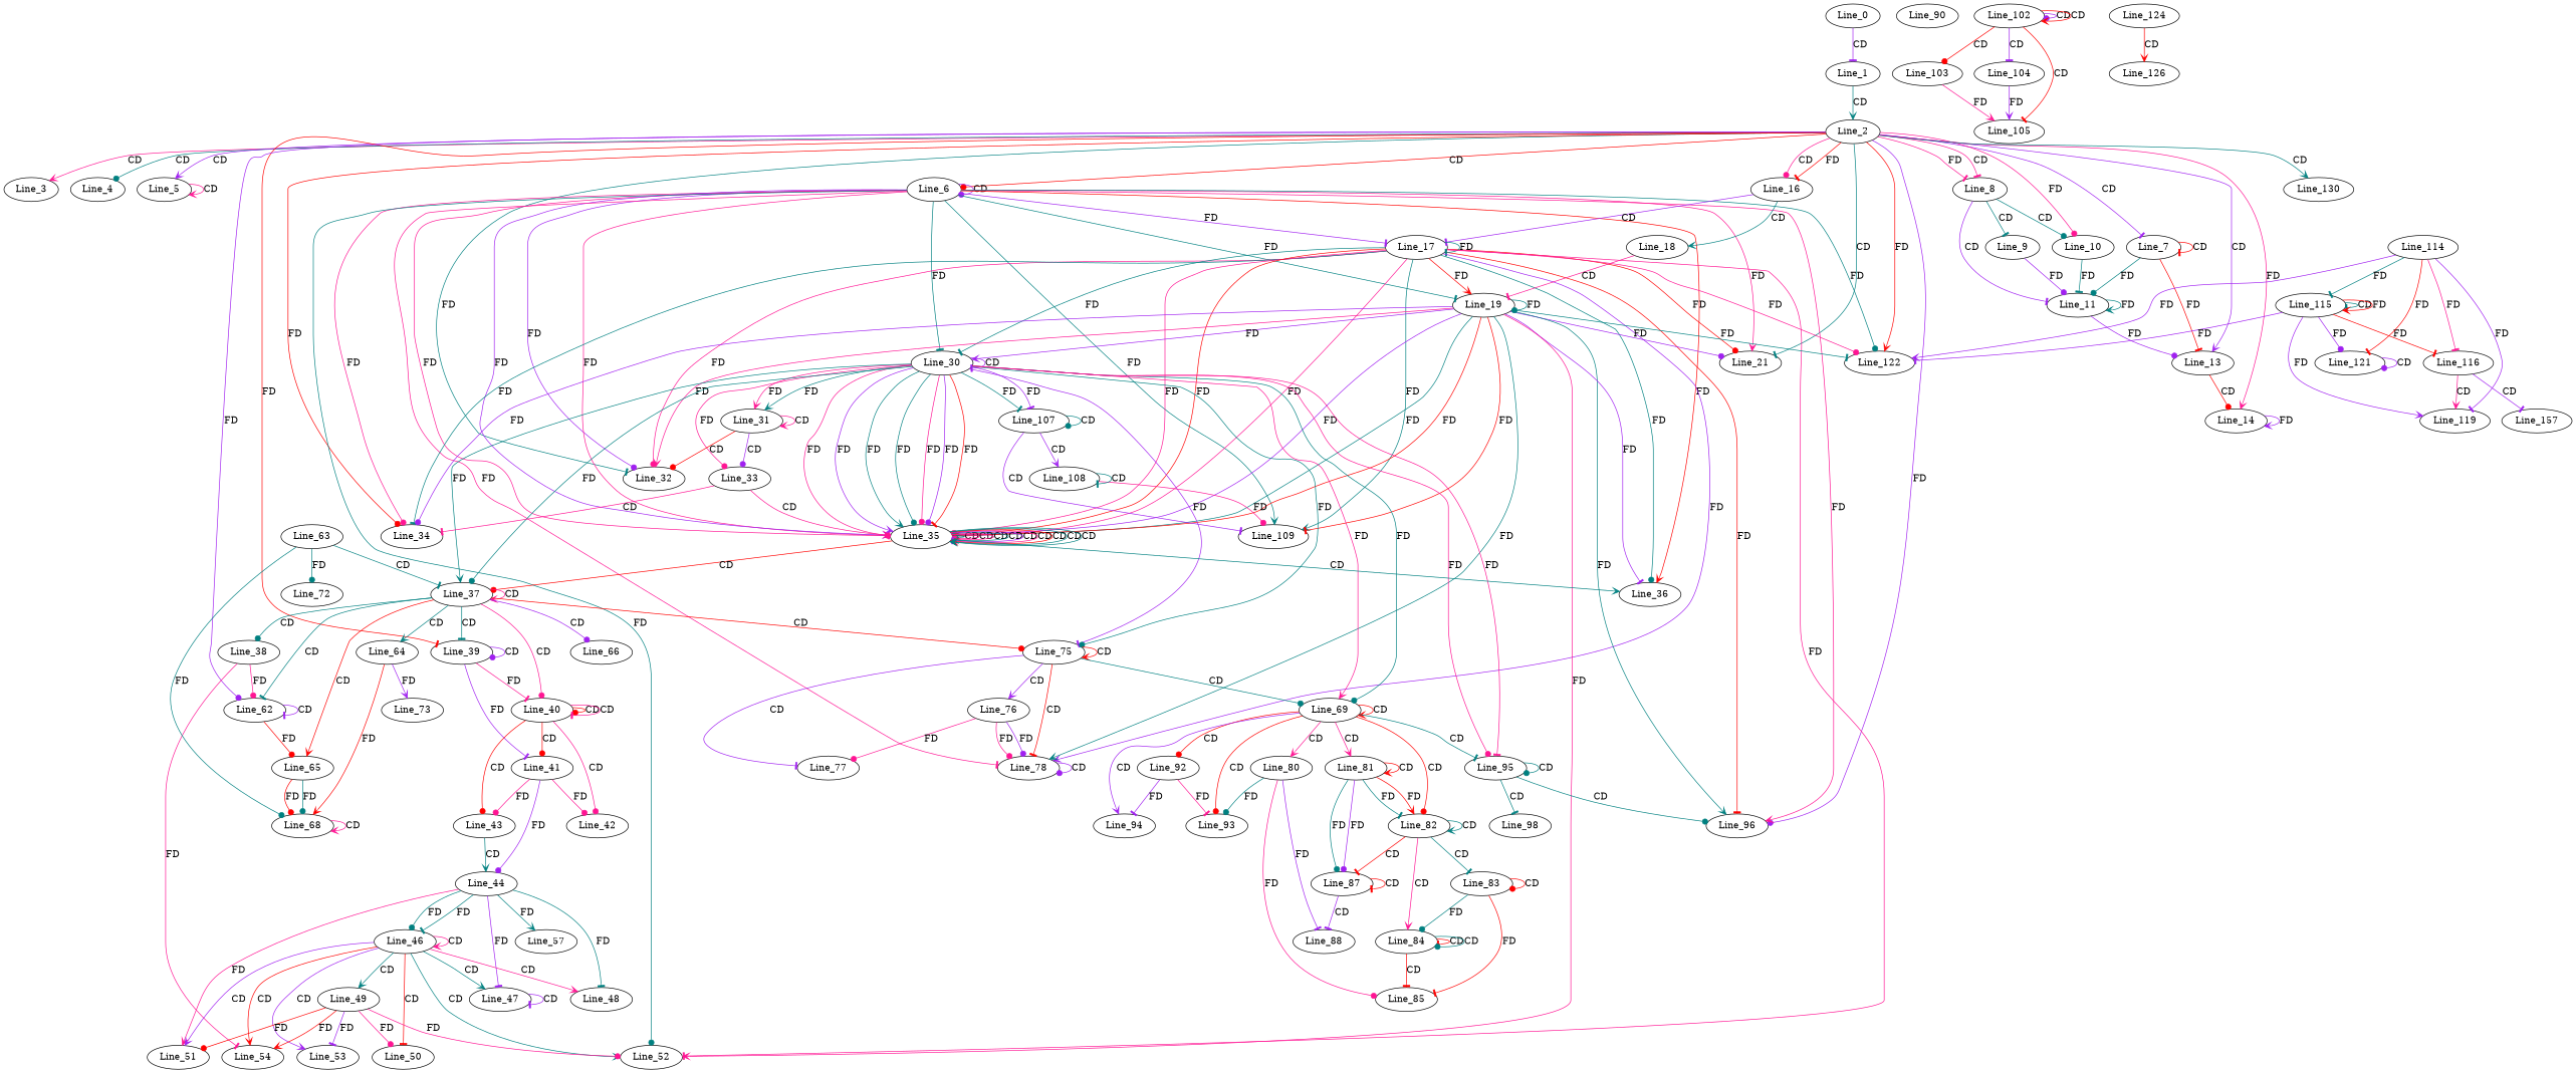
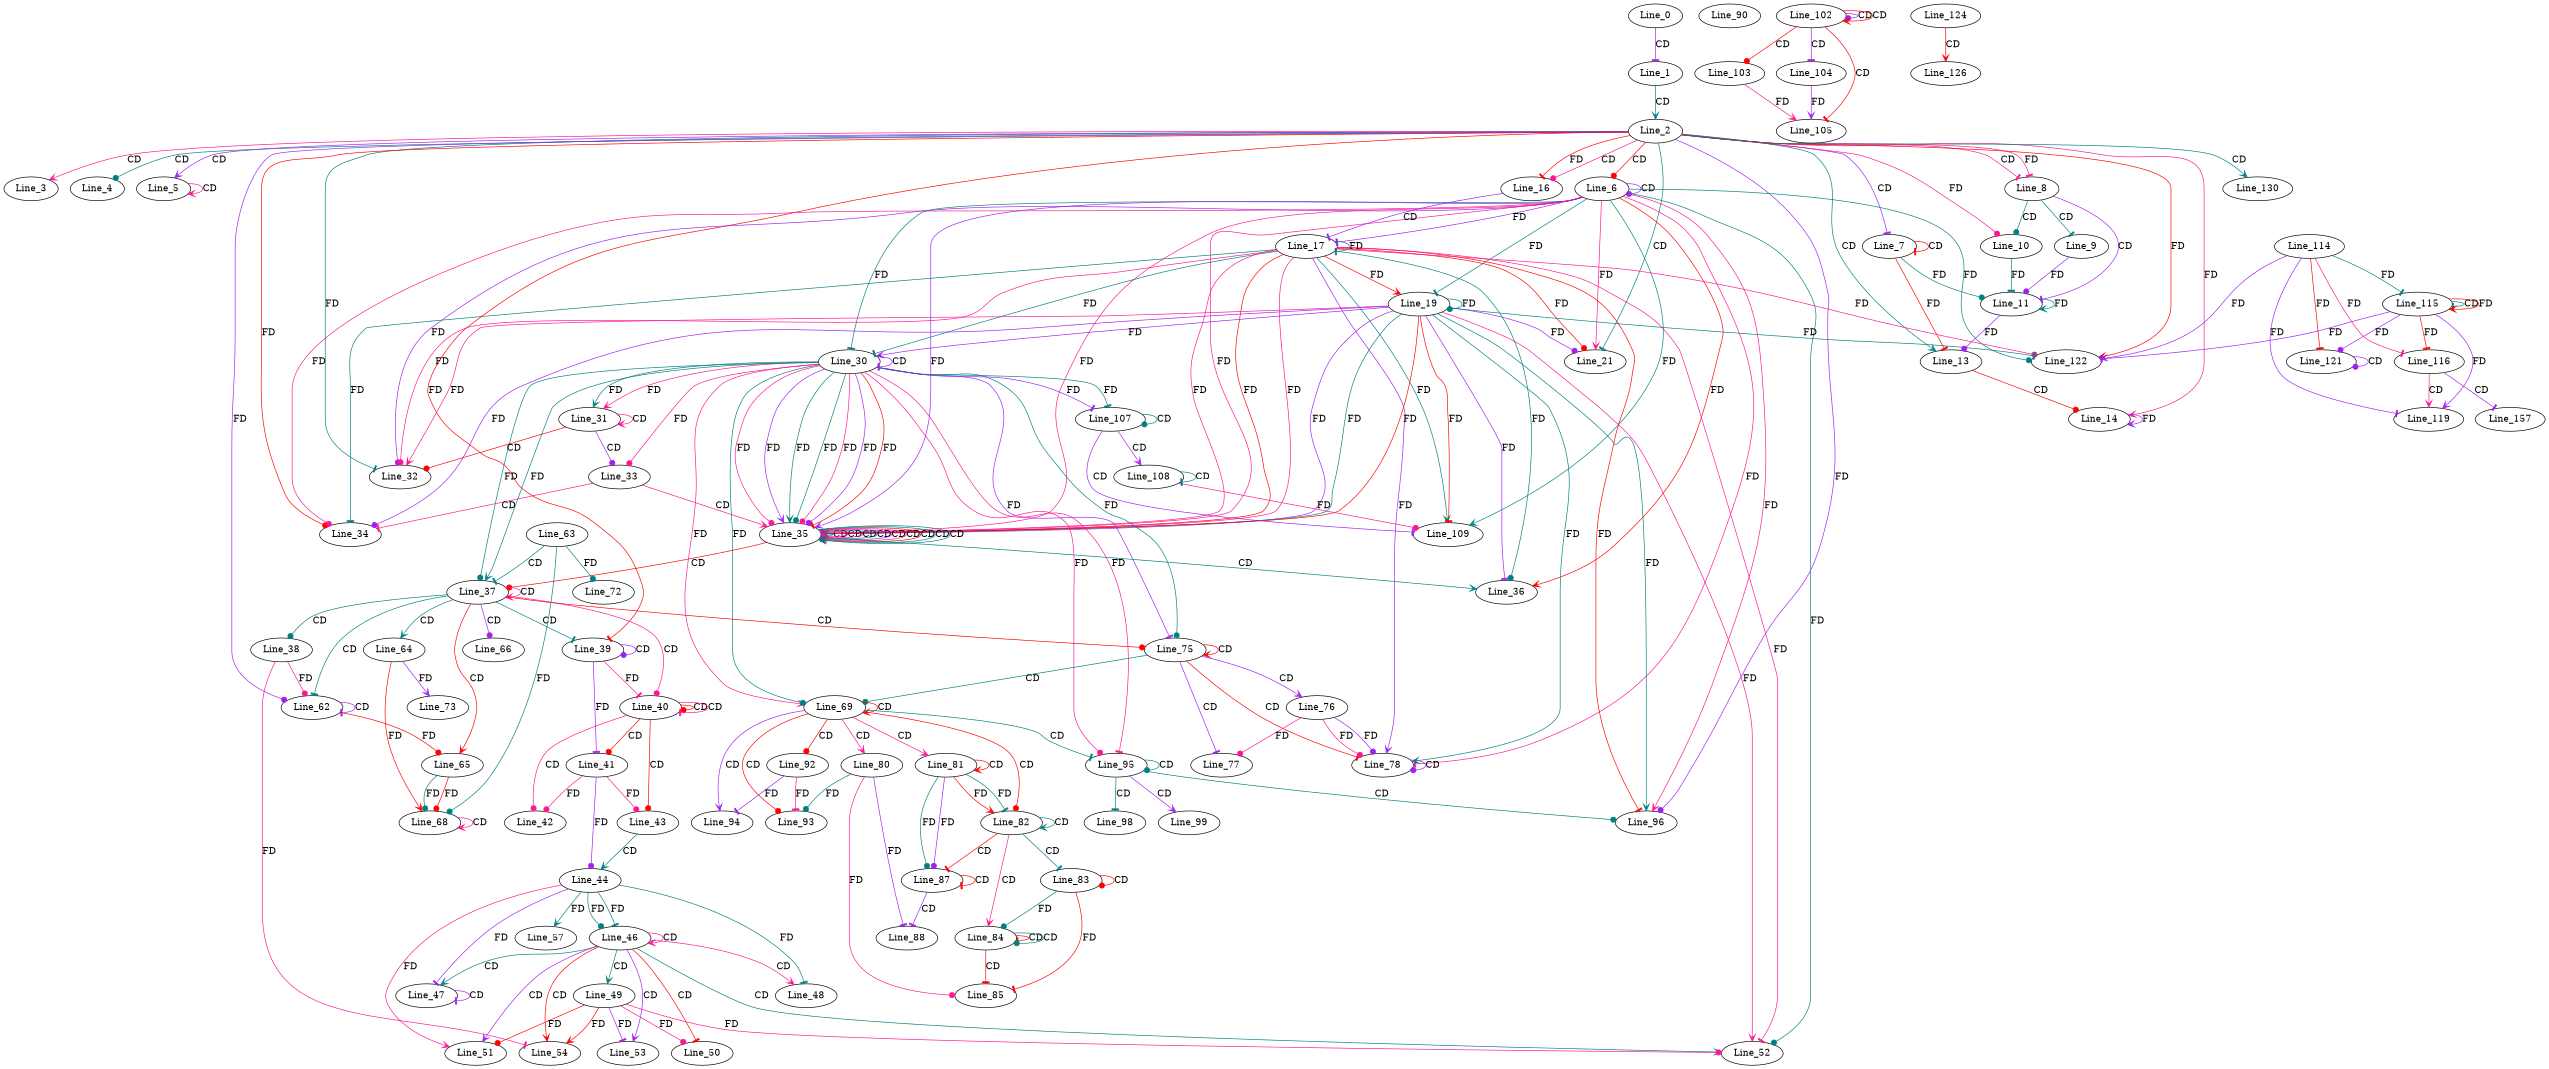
  digraph {
    edge [arrowhead=dot color=teal]
    Line_0
    Line_1
    Line_2
    Line_3
    Line_4
    Line_5
    Line_6
    Line_7
    Line_8
    Line_10
    Line_13
    Line_14
    Line_16
    Line_21
    Line_32
    Line_34
    Line_39
    Line_62
    Line_96
    Line_122
    Line_130
    Line_17
    Line_19
    Line_30
    Line_35
    Line_36
    Line_52
    Line_78
    Line_109
    Line_11
    Line_9
-   Line_18
    Line_40
    Line_41
    Line_65
    Line_31
    Line_33
    Line_37
    Line_75
    n40 [label=Line_69]
    Line_95
    Line_107
    Line_38
    Line_64
    Line_66
    Line_76
    Line_77
    Line_80
    Line_81
    Line_82
    Line_92
    Line_93
    Line_94
    Line_98
+   Line_99
    Line_108
    Line_54
    Line_42
    Line_43
    Line_63
    Line_68
    Line_72
    Line_73
    Line_44
    Line_46
    Line_47
    Line_48
    Line_51
    Line_57
    Line_49
    Line_50
    Line_53
    Line_85
    Line_88
    Line_87
    Line_83
    Line_84
    Line_90
    Line_102
    Line_103
    Line_104
    Line_105
    Line_115
    Line_116
    Line_119
    Line_121
    n87 [label=Line_157]
    Line_114
    Line_124
    Line_126
    Line_0 -> Line_1 [arrowhead=tee color=purple label=CD]
    Line_1 -> Line_2 [arrowhead=vee label=CD]
    Line_2 -> Line_3 [arrowhead=vee color=deeppink label=CD]
    Line_2 -> Line_4 [label=CD]
    Line_2 -> Line_5 [arrowhead=vee color=purple label=CD]
    Line_2 -> Line_6 [color=red label=CD]
    Line_2 -> Line_7 [arrowhead=tee color=purple label=CD]
    Line_2 -> Line_8 [arrowhead=tee color=deeppink label=CD]
    Line_2 -> Line_8 [arrowhead=tee color=deeppink label=FD]
    Line_2 -> Line_10 [color=deeppink label=FD]
-   Line_2 -> Line_13 [arrowhead=vee color=purple label=CD]
+   Line_2 -> Line_13 [arrowhead=vee label=CD]
    Line_2 -> Line_14 [arrowhead=vee color=deeppink label=FD]
    Line_2 -> Line_16 [color=deeppink label=CD]
    Line_2 -> Line_16 [arrowhead=tee color=red label=FD]
    Line_2 -> Line_21 [arrowhead=tee label=CD]
    Line_2 -> Line_32 [arrowhead=tee label=FD]
    Line_2 -> Line_34 [color=red label=FD]
    Line_2 -> Line_39 [arrowhead=tee color=red label=FD]
    Line_2 -> Line_62 [color=purple label=FD]
    Line_2 -> Line_96 [color=purple label=FD]
    Line_2 -> Line_122 [arrowhead=vee color=red label=FD]
    Line_2 -> Line_130 [arrowhead=vee label=CD]
    Line_5 -> Line_5 [arrowhead=vee color=deeppink label=CD]
    Line_6 -> Line_6 [color=purple label=CD]
    Line_6 -> Line_21 [arrowhead=vee color=deeppink label=FD]
    Line_6 -> Line_32 [color=purple label=FD]
    Line_6 -> Line_34 [color=deeppink label=FD]
    Line_6 -> Line_96 [arrowhead=vee color=deeppink label=FD]
    Line_6 -> Line_122 [label=FD]
    Line_6 -> Line_17 [arrowhead=tee color=purple label=FD]
    Line_6 -> Line_19 [arrowhead=tee label=FD]
    Line_6 -> Line_30 [arrowhead=tee label=FD]
    Line_6 -> Line_35 [color=deeppink label=FD]
    Line_6 -> Line_35 [arrowhead=tee color=deeppink label=FD]
    Line_6 -> Line_35 [arrowhead=vee color=purple label=FD]
    Line_6 -> Line_36 [arrowhead=vee color=red label=FD]
    Line_6 -> Line_52 [label=FD]
    Line_6 -> Line_78 [arrowhead=tee color=deeppink label=FD]
    Line_6 -> Line_109 [arrowhead=vee label=FD]
    Line_7 -> Line_7 [arrowhead=tee color=red label=CD]
    Line_7 -> Line_13 [arrowhead=tee color=red label=FD]
    Line_7 -> Line_11 [label=FD]
    Line_8 -> Line_10 [label=CD]
    Line_8 -> Line_11 [arrowhead=tee color=purple label=CD]
    Line_8 -> Line_9 [arrowhead=tee label=CD]
    Line_10 -> Line_11 [arrowhead=tee label=FD]
    Line_13 -> Line_14 [color=red label=CD]
    Line_14 -> Line_14 [arrowhead=vee color=purple label=FD]
    Line_16 -> Line_17 [arrowhead=tee color=purple label=CD]
-   Line_16 -> Line_18 [arrowhead=vee label=CD]
    Line_39 -> Line_39 [color=purple label=CD]
    Line_39 -> Line_40 [arrowhead=tee color=deeppink label=FD]
    Line_39 -> Line_41 [arrowhead=tee color=purple label=FD]
    Line_62 -> Line_62 [arrowhead=tee color=purple label=CD]
    Line_62 -> Line_65 [color=red label=FD]
    Line_17 -> Line_21 [color=red label=FD]
    Line_17 -> Line_32 [color=deeppink label=FD]
    Line_17 -> Line_34 [arrowhead=tee label=FD]
    Line_17 -> Line_96 [arrowhead=tee color=red label=FD]
    Line_17 -> Line_122 [color=deeppink label=FD]
    Line_17 -> Line_17 [arrowhead=tee label=FD]
    Line_17 -> Line_19 [arrowhead=vee color=red label=FD]
    Line_17 -> Line_30 [arrowhead=tee label=FD]
    Line_17 -> Line_35 [color=deeppink label=FD]
    Line_17 -> Line_35 [color=red label=FD]
    Line_17 -> Line_35 [arrowhead=vee color=deeppink label=FD]
    Line_17 -> Line_36 [label=FD]
    Line_17 -> Line_52 [arrowhead=tee color=deeppink label=FD]
    Line_17 -> Line_78 [arrowhead=vee color=purple label=FD]
    Line_17 -> Line_109 [arrowhead=vee label=FD]
    Line_19 -> Line_21 [color=purple label=FD]
    Line_19 -> Line_32 [arrowhead=vee color=deeppink label=FD]
    Line_19 -> Line_34 [color=purple label=FD]
    Line_19 -> Line_96 [arrowhead=vee label=FD]
    Line_19 -> Line_122 [arrowhead=tee label=FD]
    Line_19 -> Line_19 [label=FD]
    Line_19 -> Line_30 [arrowhead=vee color=purple label=FD]
    Line_19 -> Line_35 [arrowhead=tee color=purple label=FD]
    Line_19 -> Line_35 [arrowhead=tee label=FD]
    Line_19 -> Line_35 [arrowhead=vee color=red label=FD]
    Line_19 -> Line_36 [arrowhead=tee color=purple label=FD]
    Line_19 -> Line_52 [arrowhead=vee color=deeppink label=FD]
    Line_19 -> Line_78 [arrowhead=vee label=FD]
    Line_19 -> Line_109 [arrowhead=tee color=red label=FD]
    Line_30 -> Line_30 [arrowhead=tee color=purple label=CD]
    Line_30 -> Line_35 [color=deeppink label=FD]
    Line_30 -> Line_35 [arrowhead=vee color=purple label=FD]
    Line_30 -> Line_35 [arrowhead=vee label=FD]
    Line_30 -> Line_35 [label=FD]
    Line_30 -> Line_35 [color=deeppink label=FD]
    Line_30 -> Line_35 [color=purple label=FD]
    Line_30 -> Line_35 [arrowhead=tee color=red label=FD]
    Line_30 -> Line_31 [arrowhead=vee color=deeppink label=FD]
    Line_30 -> Line_31 [arrowhead=vee label=FD]
    Line_30 -> Line_33 [color=deeppink label=FD]
    Line_30 -> Line_37 [label=FD]
    Line_30 -> Line_37 [arrowhead=vee label=FD]
    Line_30 -> Line_75 [arrowhead=tee color=purple label=FD]
    Line_30 -> Line_75 [label=FD]
    Line_30 -> n40 [arrowhead=vee color=deeppink label=FD]
    Line_30 -> n40 [label=FD]
    Line_30 -> Line_95 [color=deeppink label=FD]
    Line_30 -> Line_95 [arrowhead=tee color=deeppink label=FD]
    Line_30 -> Line_107 [arrowhead=tee label=FD]
    Line_30 -> Line_107 [arrowhead=tee color=purple label=FD]
    Line_35 -> Line_35 [arrowhead=vee label=CD]
    Line_35 -> Line_35 [color=deeppink label=CD]
    Line_35 -> Line_35 [color=deeppink label=CD]
    Line_35 -> Line_35 [arrowhead=vee label=CD]
    Line_35 -> Line_35 [arrowhead=tee color=purple label=CD]
    Line_35 -> Line_35 [arrowhead=vee color=deeppink label=CD]
    Line_35 -> Line_35 [arrowhead=vee color=red label=CD]
    Line_35 -> Line_35 [arrowhead=vee label=CD]
    Line_35 -> Line_35 [arrowhead=vee label=CD]
    Line_35 -> Line_36 [arrowhead=vee label=CD]
    Line_35 -> Line_37 [color=red label=CD]
    Line_78 -> Line_78 [color=purple label=CD]
    Line_11 -> Line_13 [color=purple label=FD]
    Line_11 -> Line_11 [arrowhead=vee label=FD]
    Line_9 -> Line_11 [color=purple label=FD]
-   Line_18 -> Line_19 [arrowhead=tee color=deeppink label=CD]
    Line_40 -> Line_40 [color=red label=CD]
    Line_40 -> Line_40 [arrowhead=tee color=deeppink label=CD]
    Line_40 -> Line_41 [color=red label=CD]
    Line_40 -> Line_42 [color=deeppink label=CD]
    Line_40 -> Line_43 [color=red label=CD]
    Line_41 -> Line_42 [color=deeppink label=FD]
    Line_41 -> Line_43 [color=deeppink label=FD]
    Line_41 -> Line_44 [color=purple label=FD]
    Line_65 -> Line_68 [label=FD]
    Line_65 -> Line_68 [color=red label=FD]
    Line_31 -> Line_32 [color=red label=CD]
    Line_31 -> Line_31 [arrowhead=vee color=deeppink label=CD]
    Line_31 -> Line_33 [color=purple label=CD]
    Line_33 -> Line_34 [arrowhead=tee color=deeppink label=CD]
    Line_33 -> Line_35 [arrowhead=vee color=deeppink label=CD]
    Line_37 -> Line_39 [arrowhead=tee label=CD]
    Line_37 -> Line_62 [arrowhead=tee label=CD]
    Line_37 -> Line_40 [color=deeppink label=CD]
    Line_37 -> Line_65 [arrowhead=vee color=red label=CD]
    Line_37 -> Line_37 [arrowhead=vee color=deeppink label=CD]
    Line_37 -> Line_75 [color=red label=CD]
    Line_37 -> Line_38 [label=CD]
    Line_37 -> Line_64 [arrowhead=vee label=CD]
    Line_37 -> Line_66 [color=purple label=CD]
    Line_75 -> Line_78 [arrowhead=tee color=red label=CD]
    Line_75 -> Line_75 [arrowhead=vee color=red label=CD]
    Line_75 -> n40 [label=CD]
    Line_75 -> Line_76 [arrowhead=vee color=purple label=CD]
    Line_75 -> Line_77 [arrowhead=tee color=purple label=CD]
    n40 -> n40 [arrowhead=vee color=red label=CD]
    n40 -> Line_95 [arrowhead=tee label=CD]
    n40 -> Line_80 [arrowhead=vee color=deeppink label=CD]
    n40 -> Line_81 [arrowhead=vee color=deeppink label=CD]
    n40 -> Line_82 [color=red label=CD]
    n40 -> Line_92 [color=red label=CD]
    n40 -> Line_93 [color=red label=CD]
    n40 -> Line_94 [arrowhead=vee color=purple label=CD]
    Line_95 -> Line_96 [label=CD]
    Line_95 -> Line_95 [label=CD]
    Line_95 -> Line_98 [arrowhead=tee label=CD]
+   Line_95 -> Line_99 [arrowhead=vee color=purple label=CD]
    Line_107 -> Line_109 [arrowhead=tee color=purple label=CD]
    Line_107 -> Line_107 [label=CD]
    Line_107 -> Line_108 [arrowhead=vee color=purple label=CD]
    Line_38 -> Line_62 [color=deeppink label=FD]
    Line_38 -> Line_54 [arrowhead=tee color=deeppink label=FD]
    Line_64 -> Line_68 [arrowhead=vee color=red label=FD]
    Line_64 -> Line_73 [arrowhead=vee color=purple label=FD]
    Line_76 -> Line_78 [color=deeppink label=FD]
    Line_76 -> Line_78 [color=purple label=FD]
    Line_76 -> Line_77 [color=deeppink label=FD]
    Line_80 -> Line_93 [label=FD]
    Line_80 -> Line_85 [color=deeppink label=FD]
    Line_80 -> Line_88 [arrowhead=tee color=purple label=FD]
    Line_81 -> Line_81 [arrowhead=vee color=red label=CD]
    Line_81 -> Line_82 [arrowhead=vee color=red label=FD]
    Line_81 -> Line_82 [arrowhead=tee label=FD]
    Line_81 -> Line_87 [label=FD]
    Line_81 -> Line_87 [color=purple label=FD]
    Line_82 -> Line_82 [arrowhead=vee label=CD]
    Line_82 -> Line_87 [arrowhead=tee color=red label=CD]
    Line_82 -> Line_83 [arrowhead=tee label=CD]
    Line_82 -> Line_84 [arrowhead=vee color=deeppink label=CD]
    Line_92 -> Line_93 [arrowhead=tee color=deeppink label=FD]
    Line_92 -> Line_94 [arrowhead=tee color=purple label=FD]
    Line_108 -> Line_109 [color=deeppink label=FD]
    Line_108 -> Line_108 [arrowhead=tee label=CD]
    Line_43 -> Line_44 [arrowhead=vee label=CD]
    Line_63 -> Line_37 [arrowhead=tee label=CD]
    Line_63 -> Line_68 [label=FD]
    Line_63 -> Line_72 [label=FD]
    Line_68 -> Line_68 [arrowhead=vee color=deeppink label=CD]
    Line_44 -> Line_46 [label=FD]
    Line_44 -> Line_46 [arrowhead=tee label=FD]
    Line_44 -> Line_47 [arrowhead=tee color=purple label=FD]
    Line_44 -> Line_48 [arrowhead=tee label=FD]
    Line_44 -> Line_51 [arrowhead=vee color=deeppink label=FD]
    Line_44 -> Line_57 [arrowhead=vee label=FD]
    Line_46 -> Line_52 [arrowhead=vee label=CD]
    Line_46 -> Line_54 [arrowhead=vee color=red label=CD]
    Line_46 -> Line_46 [arrowhead=vee color=deeppink label=CD]
    Line_46 -> Line_47 [arrowhead=vee label=CD]
    Line_46 -> Line_48 [arrowhead=vee color=deeppink label=CD]
    Line_46 -> Line_51 [arrowhead=vee color=purple label=CD]
    Line_46 -> Line_49 [arrowhead=vee label=CD]
    Line_46 -> Line_50 [arrowhead=tee color=red label=CD]
    Line_46 -> Line_53 [arrowhead=vee color=purple label=CD]
    Line_47 -> Line_47 [arrowhead=tee color=purple label=CD]
    Line_49 -> Line_52 [color=deeppink label=FD]
    Line_49 -> Line_54 [arrowhead=vee color=red label=FD]
    Line_49 -> Line_51 [color=red label=FD]
    Line_49 -> Line_50 [color=deeppink label=FD]
    Line_49 -> Line_53 [arrowhead=tee color=purple label=FD]
    Line_87 -> Line_88 [arrowhead=tee color=purple label=CD]
    Line_87 -> Line_87 [arrowhead=tee color=red label=CD]
    Line_83 -> Line_85 [arrowhead=tee color=red label=FD]
    Line_83 -> Line_83 [color=red label=CD]
    Line_83 -> Line_84 [label=FD]
    Line_84 -> Line_85 [arrowhead=tee color=red label=CD]
    Line_84 -> Line_84 [arrowhead=tee color=red label=CD]
    Line_84 -> Line_84 [label=CD]
    Line_102 -> Line_102 [color=purple label=CD]
    Line_102 -> Line_102 [arrowhead=vee color=red label=CD]
    Line_102 -> Line_103 [color=red label=CD]
    Line_102 -> Line_104 [arrowhead=tee color=purple label=CD]
    Line_102 -> Line_105 [arrowhead=tee color=red label=CD]
    Line_103 -> Line_105 [arrowhead=vee color=deeppink label=FD]
    Line_104 -> Line_105 [arrowhead=vee color=purple label=FD]
    Line_115 -> Line_122 [arrowhead=tee color=purple label=FD]
    Line_115 -> Line_115 [arrowhead=tee label=CD]
    Line_115 -> Line_115 [arrowhead=vee color=red label=FD]
    Line_115 -> Line_116 [arrowhead=tee color=red label=FD]
    Line_115 -> Line_119 [arrowhead=vee color=purple label=FD]
    Line_115 -> Line_121 [color=purple label=FD]
    Line_116 -> Line_119 [arrowhead=vee color=deeppink label=CD]
    Line_116 -> n87 [arrowhead=tee color=purple label=CD]
    Line_121 -> Line_121 [color=purple label=CD]
    Line_114 -> Line_122 [arrowhead=vee color=purple label=FD]
    Line_114 -> Line_115 [arrowhead=tee label=FD]
    Line_114 -> Line_116 [arrowhead=tee color=deeppink label=FD]
    Line_114 -> Line_119 [arrowhead=tee color=purple label=FD]
    Line_114 -> Line_121 [arrowhead=tee color=red label=FD]
    Line_124 -> Line_126 [arrowhead=vee color=red label=CD]
  }
